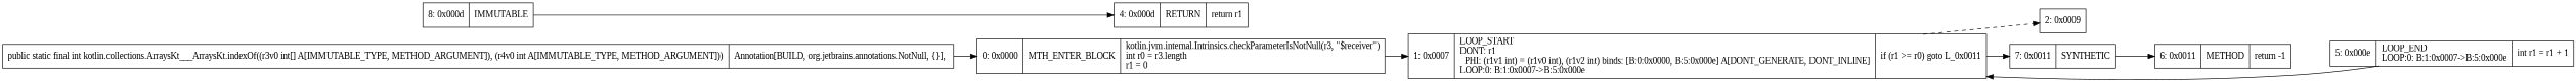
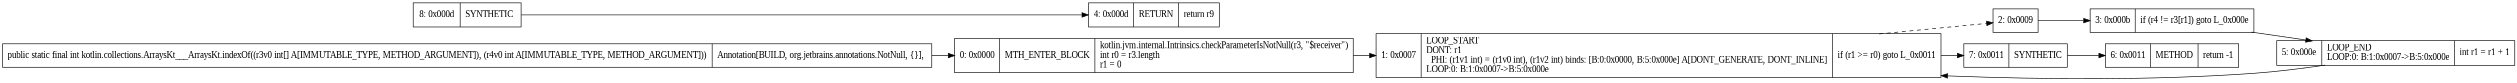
  digraph {
    fontname="Liberation Serif"
    rankdir=LR
    node [fontname="Liberation Serif" shape=record]
    edge [fontname="Liberation Serif"]
    n1 [label="{0\:\ 0x0000|MTH_ENTER_BLOCK\l|kotlin.jvm.internal.Intrinsics.checkParameterIsNotNull(r3, \"$receiver\")\lint r0 = r3.length\lr1 = 0\l}"]
    n2 [label="{1\:\ 0x0007|LOOP_START\lDONT: r1 \l  PHI: (r1v1 int) = (r1v0 int), (r1v2 int) binds: [B:0:0x0000, B:5:0x000e] A[DONT_GENERATE, DONT_INLINE]\lLOOP:0: B:1:0x0007\-\>B:5:0x000e\l|if (r1 \>= r0) goto L_0x0011\l}"]
    n3 [label="{2\:\ 0x0009}"]
    n4 [label="{7\:\ 0x0011|SYNTHETIC\l}"]
+   n5 [label="{3\:\ 0x000b|if (r4 != r3[r1]) goto L_0x000e\l}"]
    n6 [label="{6\:\ 0x0011|METHOD\l|return \-1\l}"]
    n7 [label="{5\:\ 0x000e|LOOP_END\lLOOP:0: B:1:0x0007\-\>B:5:0x000e\l|int r1 = r1 + 1\l}"]
-   n8 [label="{8\:\ 0x000d|IMMUTABLE\l}"]
-   n9 [label="{4\:\ 0x000d|RETURN\l|return r1\l}"]
+   n8 [label="{8\:\ 0x000d|SYNTHETIC\l}"]
+   n9 [label="{4\:\ 0x000d|RETURN\l|return r9\l}"]
    n10 [label="{public static final int kotlin.collections.ArraysKt___ArraysKt.indexOf((r3v0 int[] A[IMMUTABLE_TYPE, METHOD_ARGUMENT]), (r4v0 int A[IMMUTABLE_TYPE, METHOD_ARGUMENT]))  | Annotation[BUILD, org.jetbrains.annotations.NotNull, \{\}], \l}"]
    n1 -> n2
    n2 -> n3 [style=dashed]
    n2 -> n4
+   n3 -> n5
    n4 -> n6
+   n5 -> n7
    n7 -> n2
    n8 -> n9
    n10 -> n1
  }
